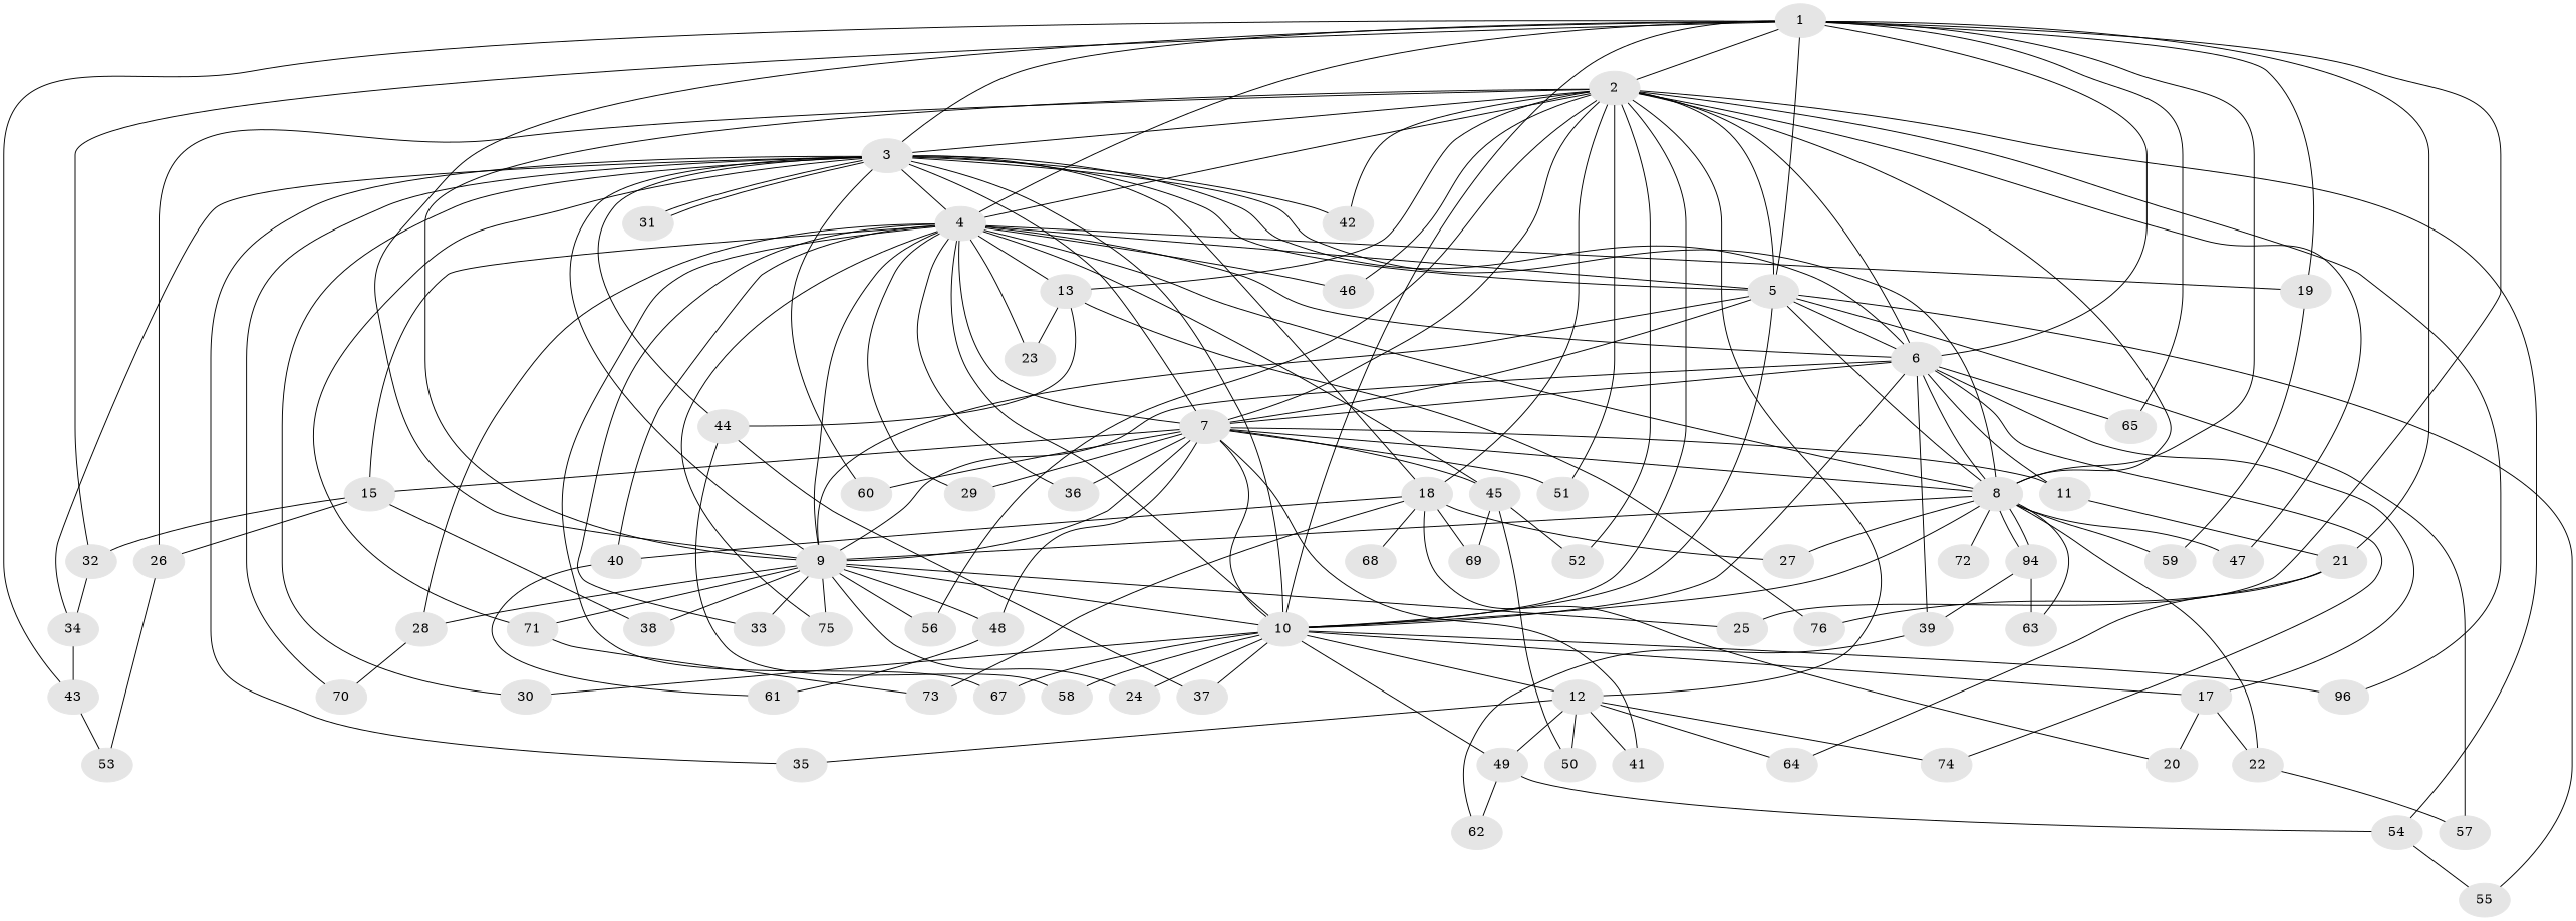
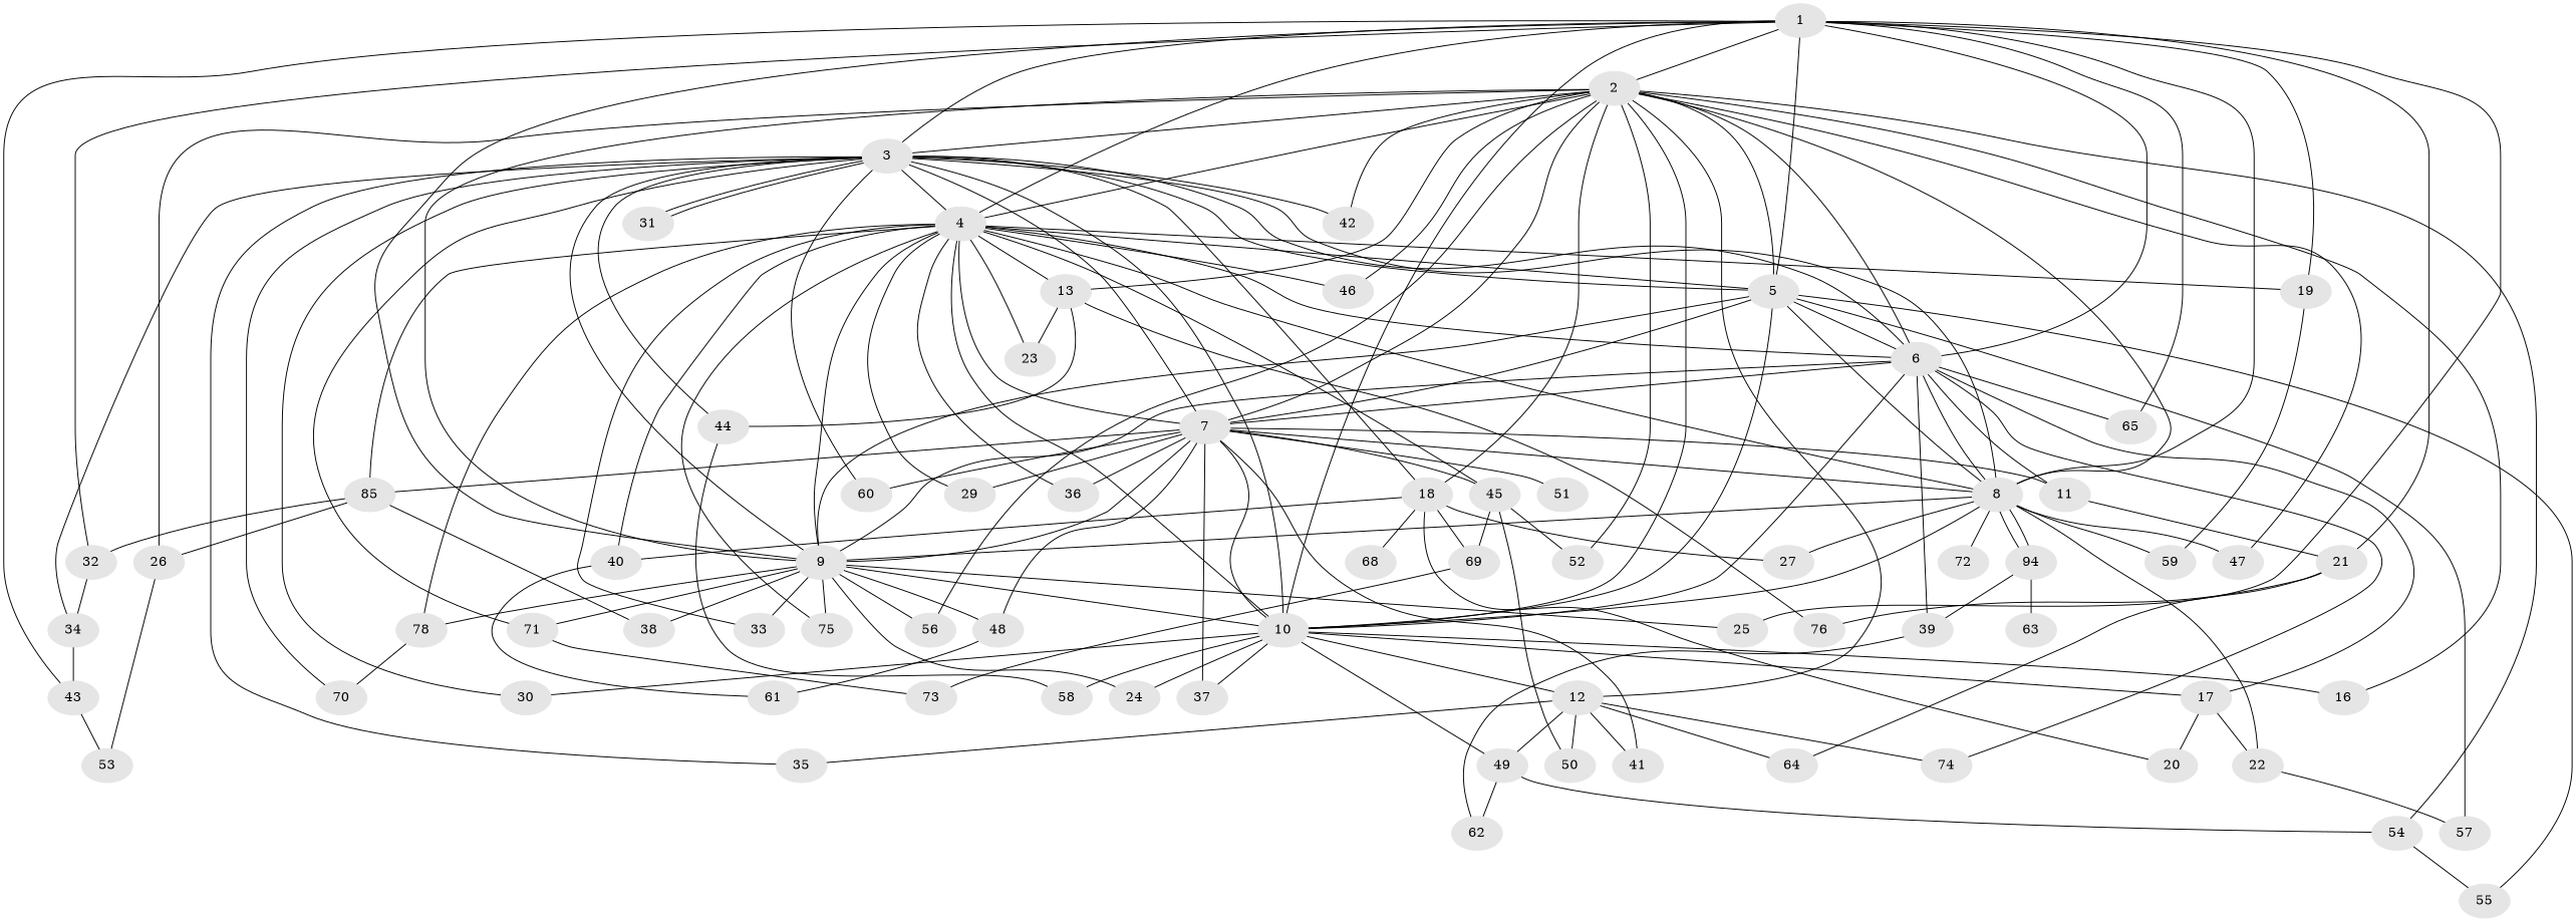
  graph {
    node [color=gray90 style=filled]
    1
    2
    3
    4
    5
    6
    8
    9
    10
    19
    21
    25
    32
    43
    65
    7
    12
    13
-   16 [label=96]
+   16
    18
    26
    42
    46
    47
    51
    52
    54
    56
    30
    31
    34
    35
    44
    60
    70
    71
-   15
+   15 [label=85]
    23
-   28
+   28 [label=78]
    29
    33
    36
    40
    45
-   67
    75
    57
    55
    11
    17
    39
    74
    37
    41
    48
    n56 [label=94]
    22
    27
    59
    63
    72
    24
    38
    49
    58
    64
    76
    53
    50
    68
    20
    69
    73
    61
    62
    1 -- 2
    1 -- 3
    1 -- 4
    1 -- 5
    1 -- 6
    1 -- 8
    1 -- 9
    1 -- 10
    1 -- 19
    1 -- 21
    1 -- 25
    1 -- 32
    1 -- 43
    1 -- 65
    2 -- 3
    2 -- 4
    2 -- 5
    2 -- 6
    2 -- 8
    2 -- 9
    2 -- 10
    2 -- 7
    2 -- 12
    2 -- 13
    2 -- 16
    2 -- 18
    2 -- 26
    2 -- 42
    2 -- 46
    2 -- 47
-   2 -- 51
    2 -- 52
    2 -- 54
    2 -- 56
    3 -- 4
    3 -- 5
    3 -- 6
    3 -- 8
    3 -- 9
    3 -- 10
    3 -- 7
    3 -- 18
    3 -- 42
    3 -- 30
    3 -- 31
    3 -- 31
    3 -- 34
    3 -- 35
    3 -- 44
    3 -- 60
    3 -- 70
    3 -- 71
    4 -- 5
    4 -- 6
    4 -- 8
    4 -- 9
    4 -- 10
    4 -- 19
    4 -- 7
    4 -- 13
    4 -- 46
    4 -- 15
    4 -- 23
    4 -- 28
    4 -- 29
    4 -- 33
    4 -- 36
    4 -- 40
    4 -- 45
-   4 -- 67
    4 -- 75
    5 -- 6
    5 -- 8
    5 -- 9
    5 -- 10
    5 -- 7
    5 -- 57
    5 -- 55
    6 -- 8
    6 -- 9
    6 -- 10
    6 -- 65
    6 -- 7
    6 -- 11
    6 -- 17
    6 -- 39
    6 -- 74
    8 -- 9
    8 -- 10
    8 -- 47
    8 -- n56
    8 -- n56
    8 -- 22
    8 -- 27
    8 -- 59
-   8 -- 63
    8 -- 72
    9 -- 10
    9 -- 25
    9 -- 56
    9 -- 71
    9 -- 28
    9 -- 33
    9 -- 75
    9 -- 48
    9 -- 24
    9 -- 38
    10 -- 12
    10 -- 16
    10 -- 30
-   10 -- 67
    10 -- 17
    10 -- 37
    10 -- 24
    10 -- 49
    10 -- 58
    19 -- 59
    21 -- 64
    21 -- 76
    32 -- 34
    43 -- 53
    7 -- 8
    7 -- 9
    7 -- 10
    7 -- 51
    7 -- 60
    7 -- 15
    7 -- 29
    7 -- 36
    7 -- 45
    7 -- 11
-   44 -- 37
+   7 -- 37
    7 -- 41
    7 -- 48
    12 -- 35
    12 -- 74
    12 -- 41
    12 -- 49
    12 -- 64
    12 -- 50
    13 -- 44
    13 -- 23
    13 -- 76
    18 -- 40
    18 -- 27
    18 -- 68
    18 -- 20
    18 -- 69
-   18 -- 73
+   69 -- 73
    26 -- 53
    54 -- 55
    34 -- 43
    44 -- 58
    71 -- 73
    15 -- 32
    15 -- 26
    15 -- 38
    28 -- 70
    40 -- 61
    45 -- 52
    45 -- 50
    45 -- 69
    11 -- 21
    17 -- 22
    17 -- 20
    39 -- 62
    48 -- 61
    n56 -- 39
    n56 -- 63
    22 -- 57
    49 -- 54
    49 -- 62
  }
